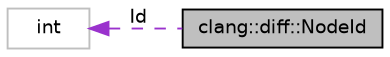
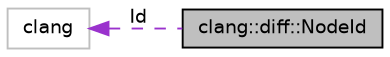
  digraph {
    rankdir=LR
    node [fontname=Helvetica fontsize=10 shape=record]
    n1 [color=black fillcolor=grey75 fontcolor=black height=0.2 label="clang::diff::NodeId" style=filled width=0.4]
-   n2 [color=grey75 height=0.2 label=int width=0.4]
+   n2 [color=grey75 height=0.2 label=clang width=0.4]
    n2 -> n1 [color=darkorchid3 dir=back fontname=Helvetica fontsize=10 label=" Id" labelfontname=Helvetica labelfontsize=10 style=dashed]
  }
